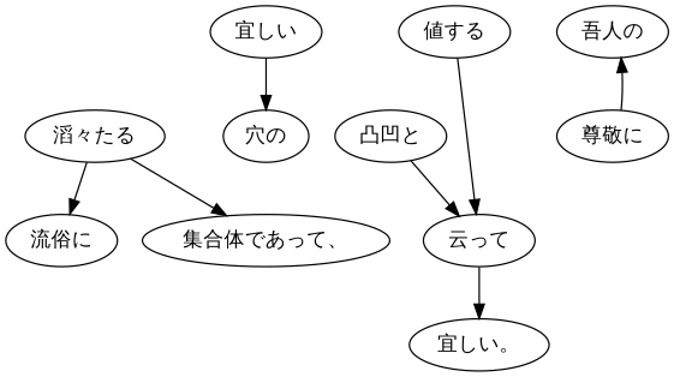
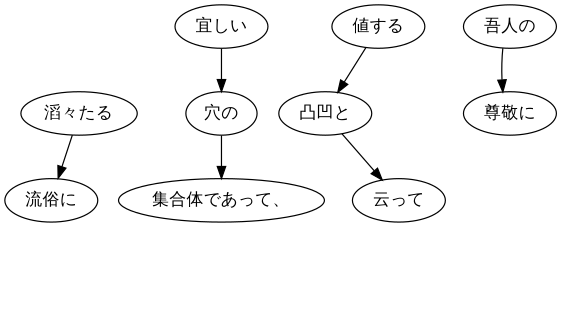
  digraph {
    n1 [label="滔々たる"]
    n2 [label="流俗に"]
    n3 [label="宜しい"]
    n4 [label="穴の"]
    n5 [label="集合体であって、"]
-   n6 [label="宜しい。"]
    n7 [label="値する"]
    n8 [label="凸凹と"]
    n9 [label="吾人の"]
    n10 [label="尊敬に"]
    n11 [label="云って"]
    n1 -> n2
    n3 -> n4
-   n1 -> n5
-   n7 -> n11
+   n4 -> n5
+   n7 -> n8
    n8 -> n11
-   n10 -> n9
-   n11 -> n6
+   n9 -> n10
  }
